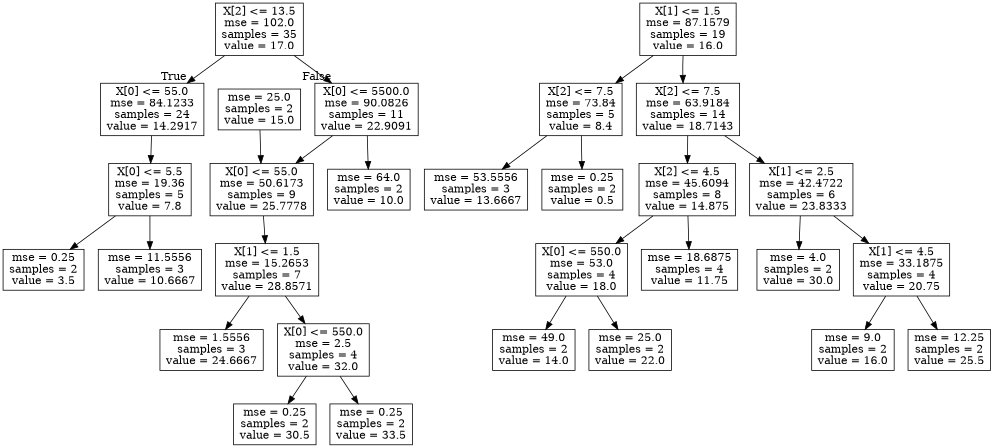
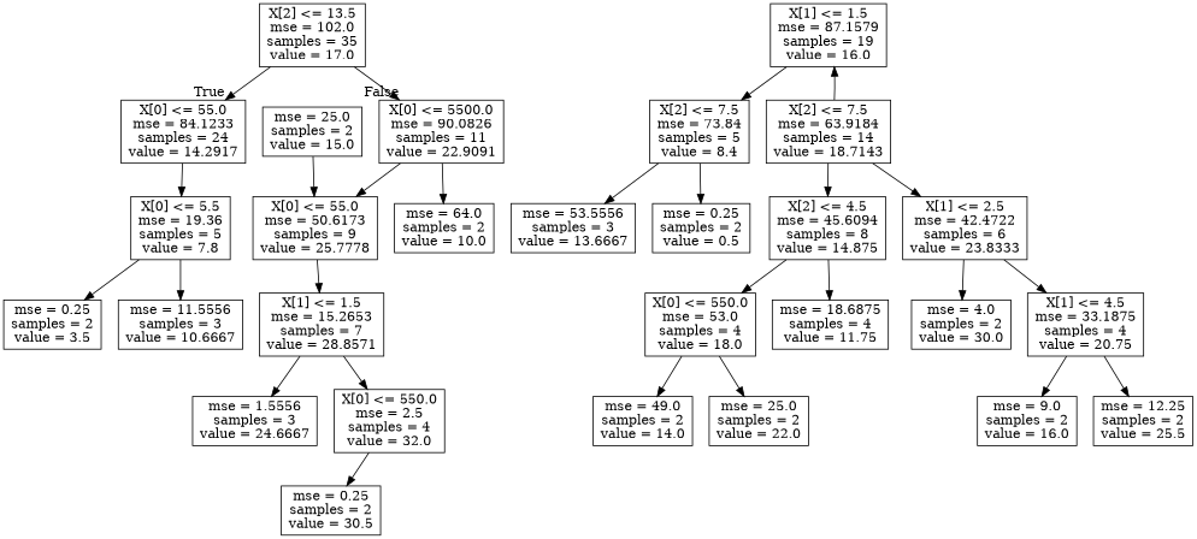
  digraph {
    node [shape=box]
    n1 [label="X[2] <= 13.5\nmse = 102.0\nsamples = 35\nvalue = 17.0"]
    n2 [label="X[0] <= 55.0\nmse = 84.1233\nsamples = 24\nvalue = 14.2917"]
    n3 [label="X[0] <= 5500.0\nmse = 90.0826\nsamples = 11\nvalue = 22.9091"]
    n4 [label="X[0] <= 5.5\nmse = 19.36\nsamples = 5\nvalue = 7.8"]
    n5 [label="X[0] <= 55.0\nmse = 50.6173\nsamples = 9\nvalue = 25.7778"]
    n6 [label="mse = 64.0\nsamples = 2\nvalue = 10.0"]
    n7 [label="mse = 0.25\nsamples = 2\nvalue = 3.5"]
    n8 [label="mse = 11.5556\nsamples = 3\nvalue = 10.6667"]
    n9 [label="X[1] <= 1.5\nmse = 87.1579\nsamples = 19\nvalue = 16.0"]
    n10 [label="X[2] <= 7.5\nmse = 73.84\nsamples = 5\nvalue = 8.4"]
    n11 [label="X[2] <= 7.5\nmse = 63.9184\nsamples = 14\nvalue = 18.7143"]
    n12 [label="mse = 53.5556\nsamples = 3\nvalue = 13.6667"]
    n13 [label="mse = 0.25\nsamples = 2\nvalue = 0.5"]
    n14 [label="X[2] <= 4.5\nmse = 45.6094\nsamples = 8\nvalue = 14.875"]
    n15 [label="X[1] <= 2.5\nmse = 42.4722\nsamples = 6\nvalue = 23.8333"]
    n16 [label="X[0] <= 550.0\nmse = 53.0\nsamples = 4\nvalue = 18.0"]
    n17 [label="mse = 18.6875\nsamples = 4\nvalue = 11.75"]
    n18 [label="mse = 4.0\nsamples = 2\nvalue = 30.0"]
    n19 [label="X[1] <= 4.5\nmse = 33.1875\nsamples = 4\nvalue = 20.75"]
    n20 [label="mse = 49.0\nsamples = 2\nvalue = 14.0"]
    n21 [label="mse = 25.0\nsamples = 2\nvalue = 22.0"]
    n22 [label="mse = 9.0\nsamples = 2\nvalue = 16.0"]
    n23 [label="mse = 12.25\nsamples = 2\nvalue = 25.5"]
    n24 [label="X[1] <= 1.5\nmse = 15.2653\nsamples = 7\nvalue = 28.8571"]
    n25 [label="mse = 25.0\nsamples = 2\nvalue = 15.0"]
    n26 [label="mse = 1.5556\nsamples = 3\nvalue = 24.6667"]
    n27 [label="X[0] <= 550.0\nmse = 2.5\nsamples = 4\nvalue = 32.0"]
    n28 [label="mse = 0.25\nsamples = 2\nvalue = 30.5"]
-   n29 [label="mse = 0.25\nsamples = 2\nvalue = 33.5"]
    n1 -> n2 [headlabel=True labelangle=45 labeldistance=2.5]
    n1 -> n3 [headlabel=False labelangle=-45 labeldistance=2.5]
    n2 -> n4
    n3 -> n5
    n3 -> n6
    n4 -> n7
    n4 -> n8
    n5 -> n24
    n9 -> n10
-   n9 -> n11
+   n11 -> n9
    n10 -> n12
    n10 -> n13
    n11 -> n14
    n11 -> n15
    n14 -> n16
    n14 -> n17
    n15 -> n18
    n15 -> n19
    n16 -> n20
    n16 -> n21
    n19 -> n22
    n19 -> n23
    n24 -> n26
    n24 -> n27
    n25 -> n5
    n27 -> n28
-   n27 -> n29
  }
